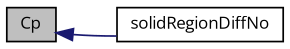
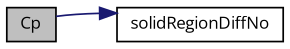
  digraph {
    rankdir=LR
    fontname="Open Sans"
    node [color=black fontname="Open Sans" fontsize=10 shape=record]
    n1 [fillcolor=grey75 fontcolor=black height=0.2 label=Cp style=filled width=0.4]
    n2 [height=0.2 label=solidRegionDiffNo width=0.4]
-   n1 -> n2 [color=midnightblue dir=back fontname="Open Sans" fontsize=10 labelfontname=FreeSans labelfontsize=10 style=solid]
+   n2 -> n1 [color=midnightblue dir=back fontname="Open Sans" fontsize=10 labelfontname=FreeSans labelfontsize=10 style=solid]
  }
